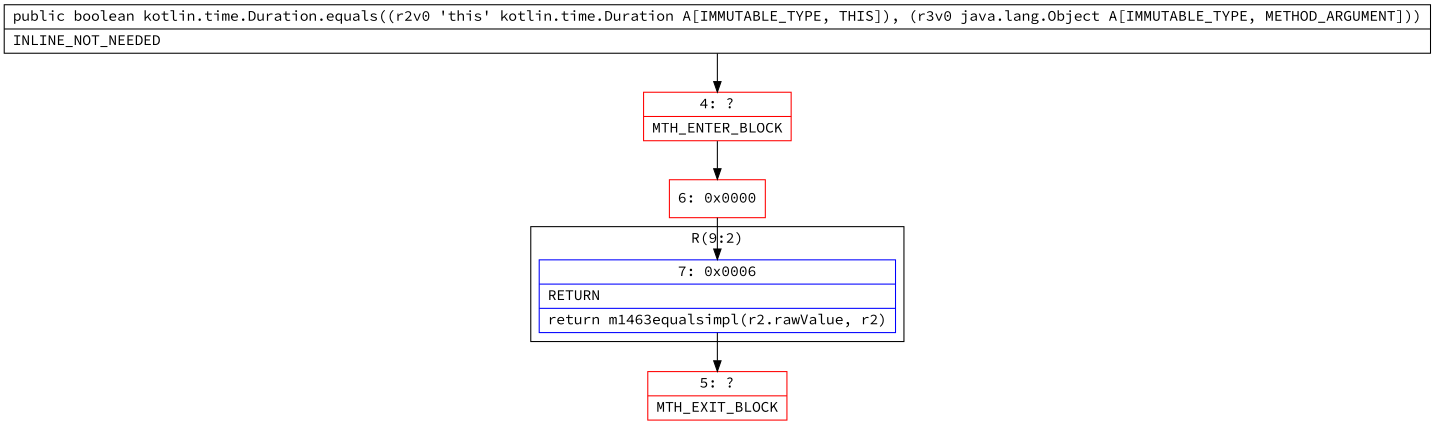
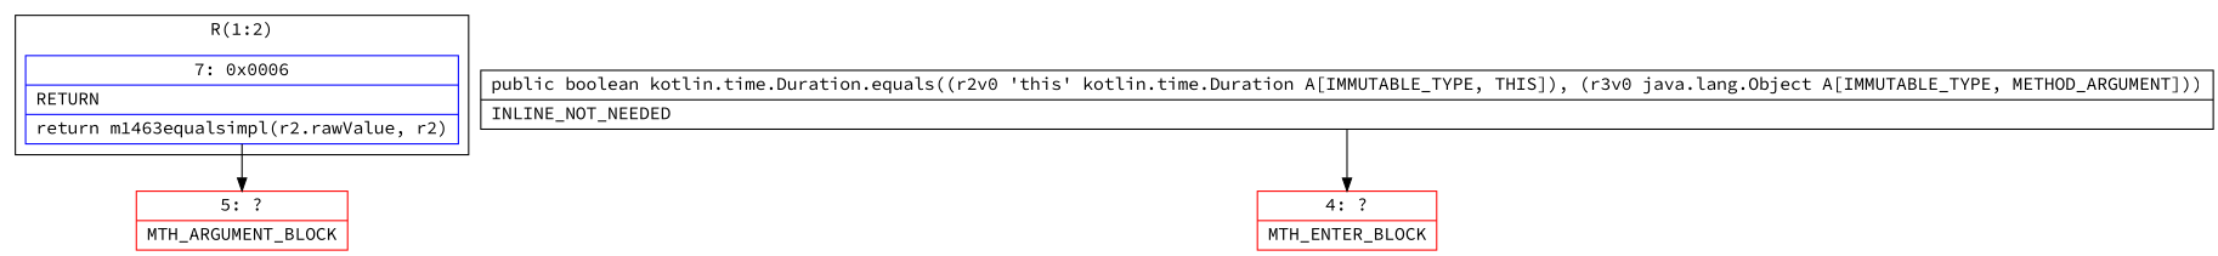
  digraph {
    fontname="Source Code Pro"
    node [color=red fontname="Source Code Pro" shape=record]
    edge [fontname="Source Code Pro"]
    n1 [color=blue label="{7\:\ 0x0006|RETURN\l|return m1463equalsimpl(r2.rawValue, r2)\l}"]
-   n2 [label="{5\:\ ?|MTH_EXIT_BLOCK\l}"]
+   n2 [label="{5\:\ ?|MTH_ARGUMENT_BLOCK\l}"]
    n3 [label="{4\:\ ?|MTH_ENTER_BLOCK\l}"]
-   n4 [label="{6\:\ 0x0000}"]
    n5 [label="{public boolean kotlin.time.Duration.equals((r2v0 'this' kotlin.time.Duration A[IMMUTABLE_TYPE, THIS]), (r3v0 java.lang.Object A[IMMUTABLE_TYPE, METHOD_ARGUMENT]))  | INLINE_NOT_NEEDED\l}" color=""]
    subgraph cluster_1 {
-     label="R(9:2)"
+     label="R(1:2)"
      n1
    }
    n1 -> n2
-   n3 -> n4
-   n4 -> n1
    n5 -> n3
  }
